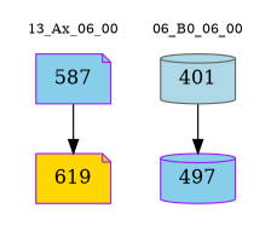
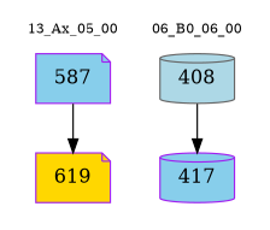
  digraph {
    node [color=purple fillcolor=skyblue shape=note style=filled]
    edge [color=black]
    n1 [label=587]
    n2 [fillcolor=gold label=619]
-   n3 [color=gray40 fillcolor=lightblue label=401 shape=cylinder]
-   n4 [label=497 shape=cylinder]
+   n3 [color=gray40 fillcolor=lightblue label=408 shape=cylinder]
+   n4 [label=417 shape=cylinder]
    subgraph cluster_1 {
      color=white
      fontsize=10
-     label="13_Ax_06_00"
+     label="13_Ax_05_00"
      n1
      n2
    }
    subgraph cluster_2 {
      color=white
      fontsize=10
      label="06_B0_06_00"
      n3
      n4
    }
    n1 -> n2
    n3 -> n4
  }
